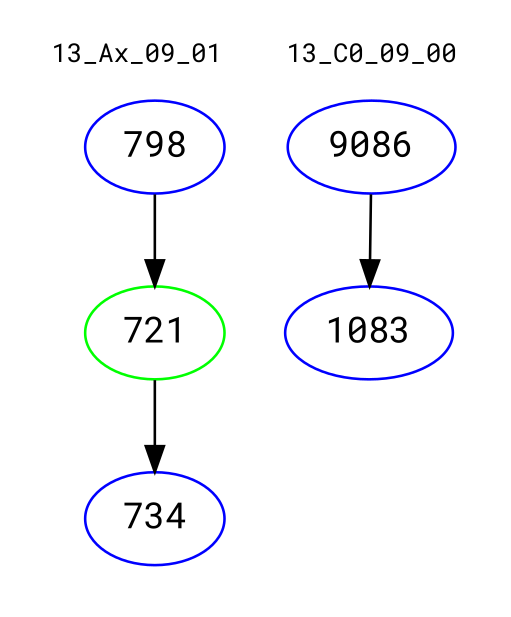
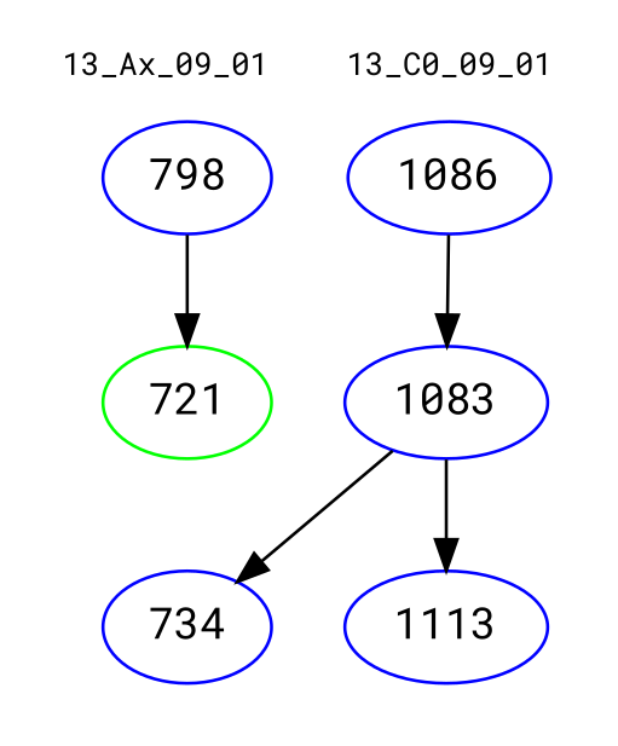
  digraph {
    fontname="Roboto Mono"
    node [color=blue fontname="Roboto Mono"]
    edge [color=black fontname="Roboto Mono"]
    n1 [label=798]
    n2 [color=green label=721]
    n3 [label=734]
-   n4 [label=9086]
+   n4 [label=1086]
    n5 [label=1083]
+   n6 [label=1113]
    subgraph cluster_1 {
      color=white
      fontsize=10
      label="13_Ax_09_01"
      n1
      n2
      n3
    }
    subgraph cluster_2 {
      color=white
      fontsize=10
-     label="13_C0_09_00"
+     label="13_C0_09_01"
      n4
      n5
+     n6
    }
    n1 -> n2
-   n2 -> n3
+   n5 -> n3
    n4 -> n5
+   n5 -> n6
  }
